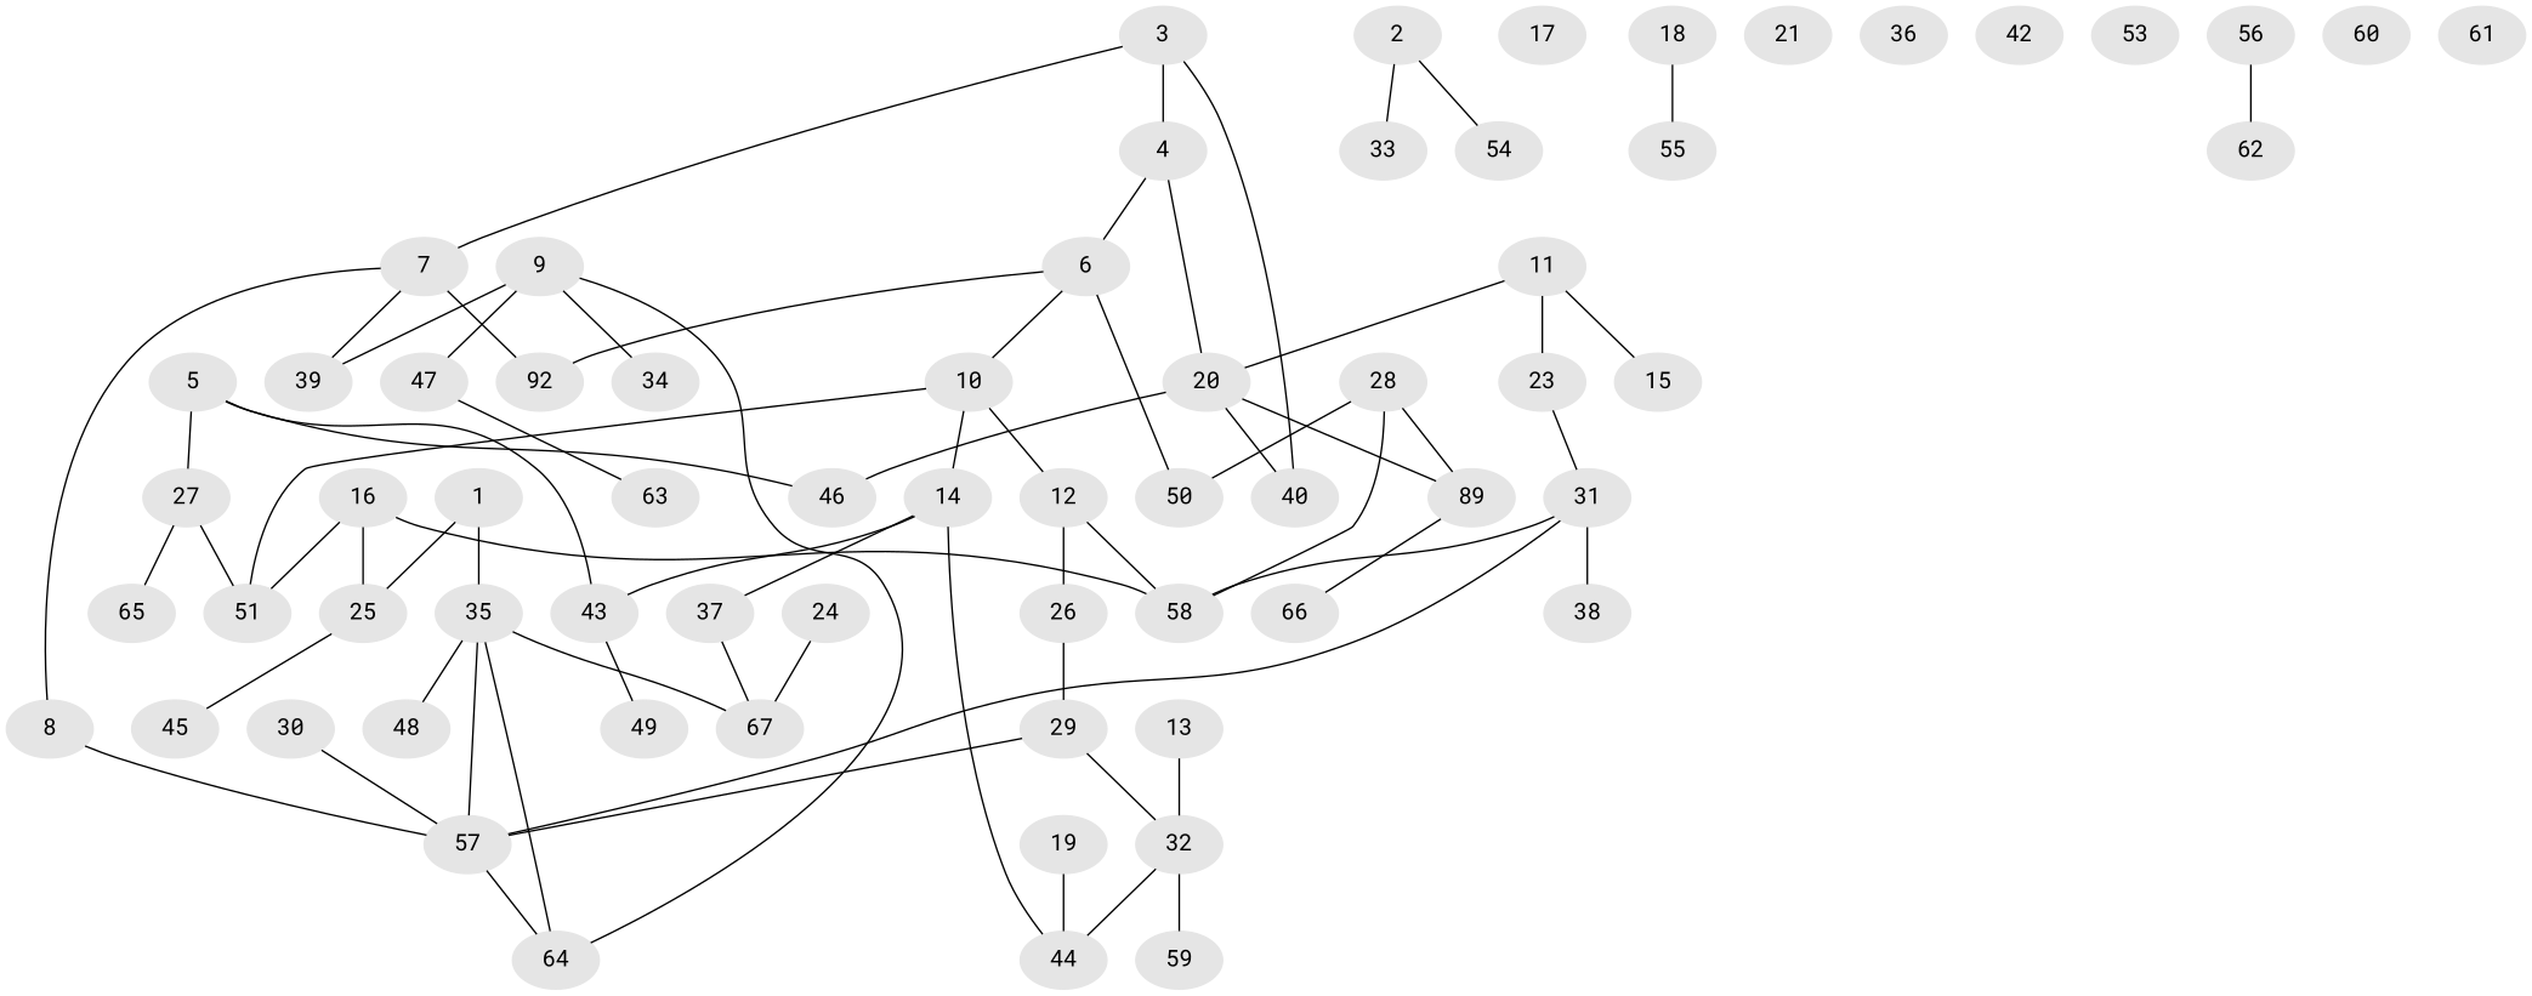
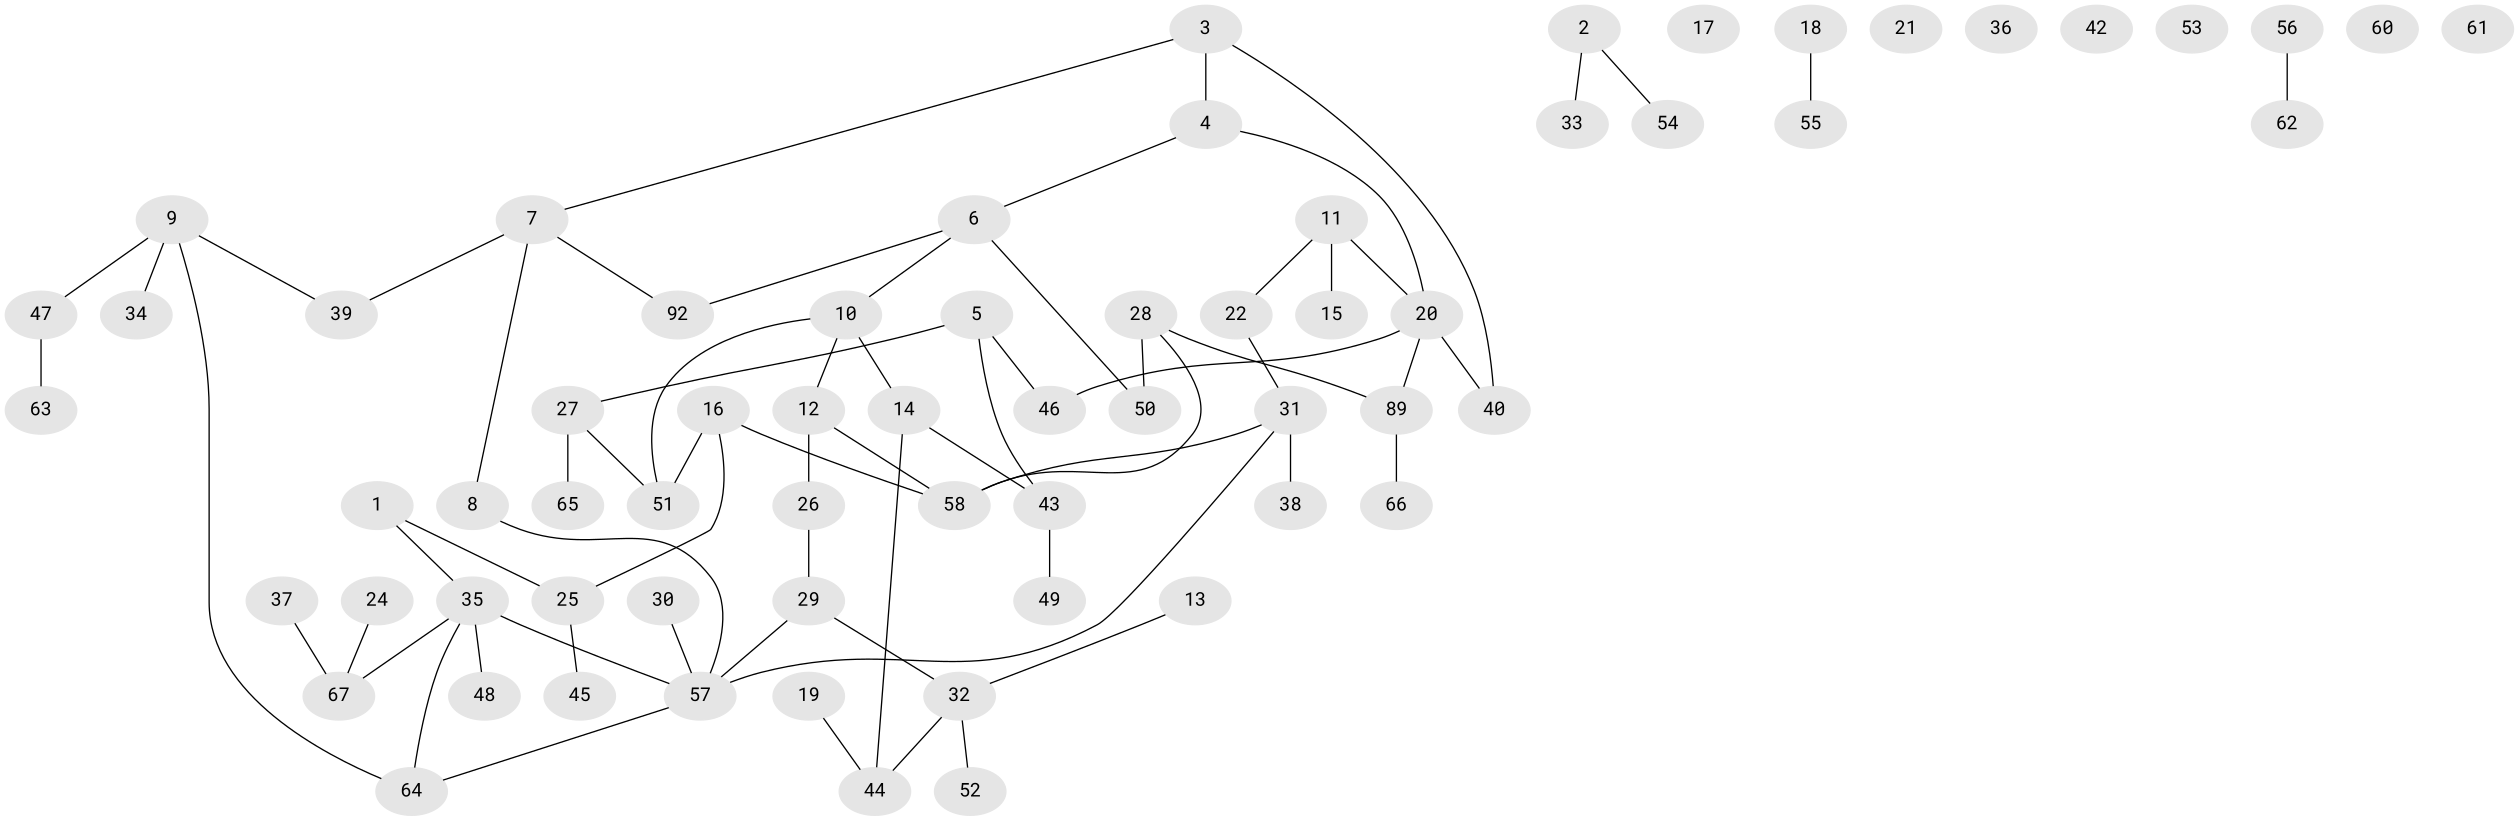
  graph {
    fontname="Roboto Mono"
    node [color=gray90 fontname="Roboto Mono" style=filled]
    edge [fontname="Roboto Mono"]
    1
    25
    35
    45
    57
    64
    67
    48
    2
    33
    54
    3
    4
    7
    40
    6
    20
    n18 [label=92]
    8
    39
    10
    50
    46
    n24 [label=89]
    5
    27
    43
    51
    65
    49
    12
    14
    9
    34
    47
    63
    26
    58
    37
    44
    11
    15
-   23
+   23 [label=22]
    31
    29
    13
    32
-   52 [label=59]
+   52
    16
    17
    18
    55
    19
    66
    21
    38
    24
    28
    30
    36
    42
    53
    56
    62
    60
    61
    1 -- 25
    1 -- 35
    25 -- 45
    35 -- 57
    35 -- 64
    35 -- 67
    35 -- 48
    57 -- 64
    2 -- 33
    2 -- 54
    3 -- 4
    3 -- 7
    3 -- 40
    4 -- 6
    4 -- 20
    7 -- n18
    7 -- 8
    7 -- 39
    6 -- n18
    6 -- 10
    6 -- 50
    20 -- 40
    20 -- 46
    20 -- n24
    8 -- 57
    10 -- 51
    10 -- 12
    10 -- 14
    n24 -- 66
    5 -- 46
    5 -- 27
    5 -- 43
    27 -- 51
    27 -- 65
    43 -- 49
    12 -- 26
    12 -- 58
    14 -- 43
-   14 -- 37
    14 -- 44
    9 -- 64
    9 -- 39
    9 -- 34
    9 -- 47
    47 -- 63
    26 -- 29
    37 -- 67
    11 -- 20
    11 -- 15
    11 -- 23
    23 -- 31
    31 -- 57
    31 -- 58
    31 -- 38
    29 -- 57
    29 -- 32
    13 -- 32
    32 -- 44
    32 -- 52
    16 -- 25
    16 -- 51
    16 -- 58
    18 -- 55
    19 -- 44
    24 -- 67
    28 -- 50
    28 -- n24
    28 -- 58
    30 -- 57
    56 -- 62
  }
